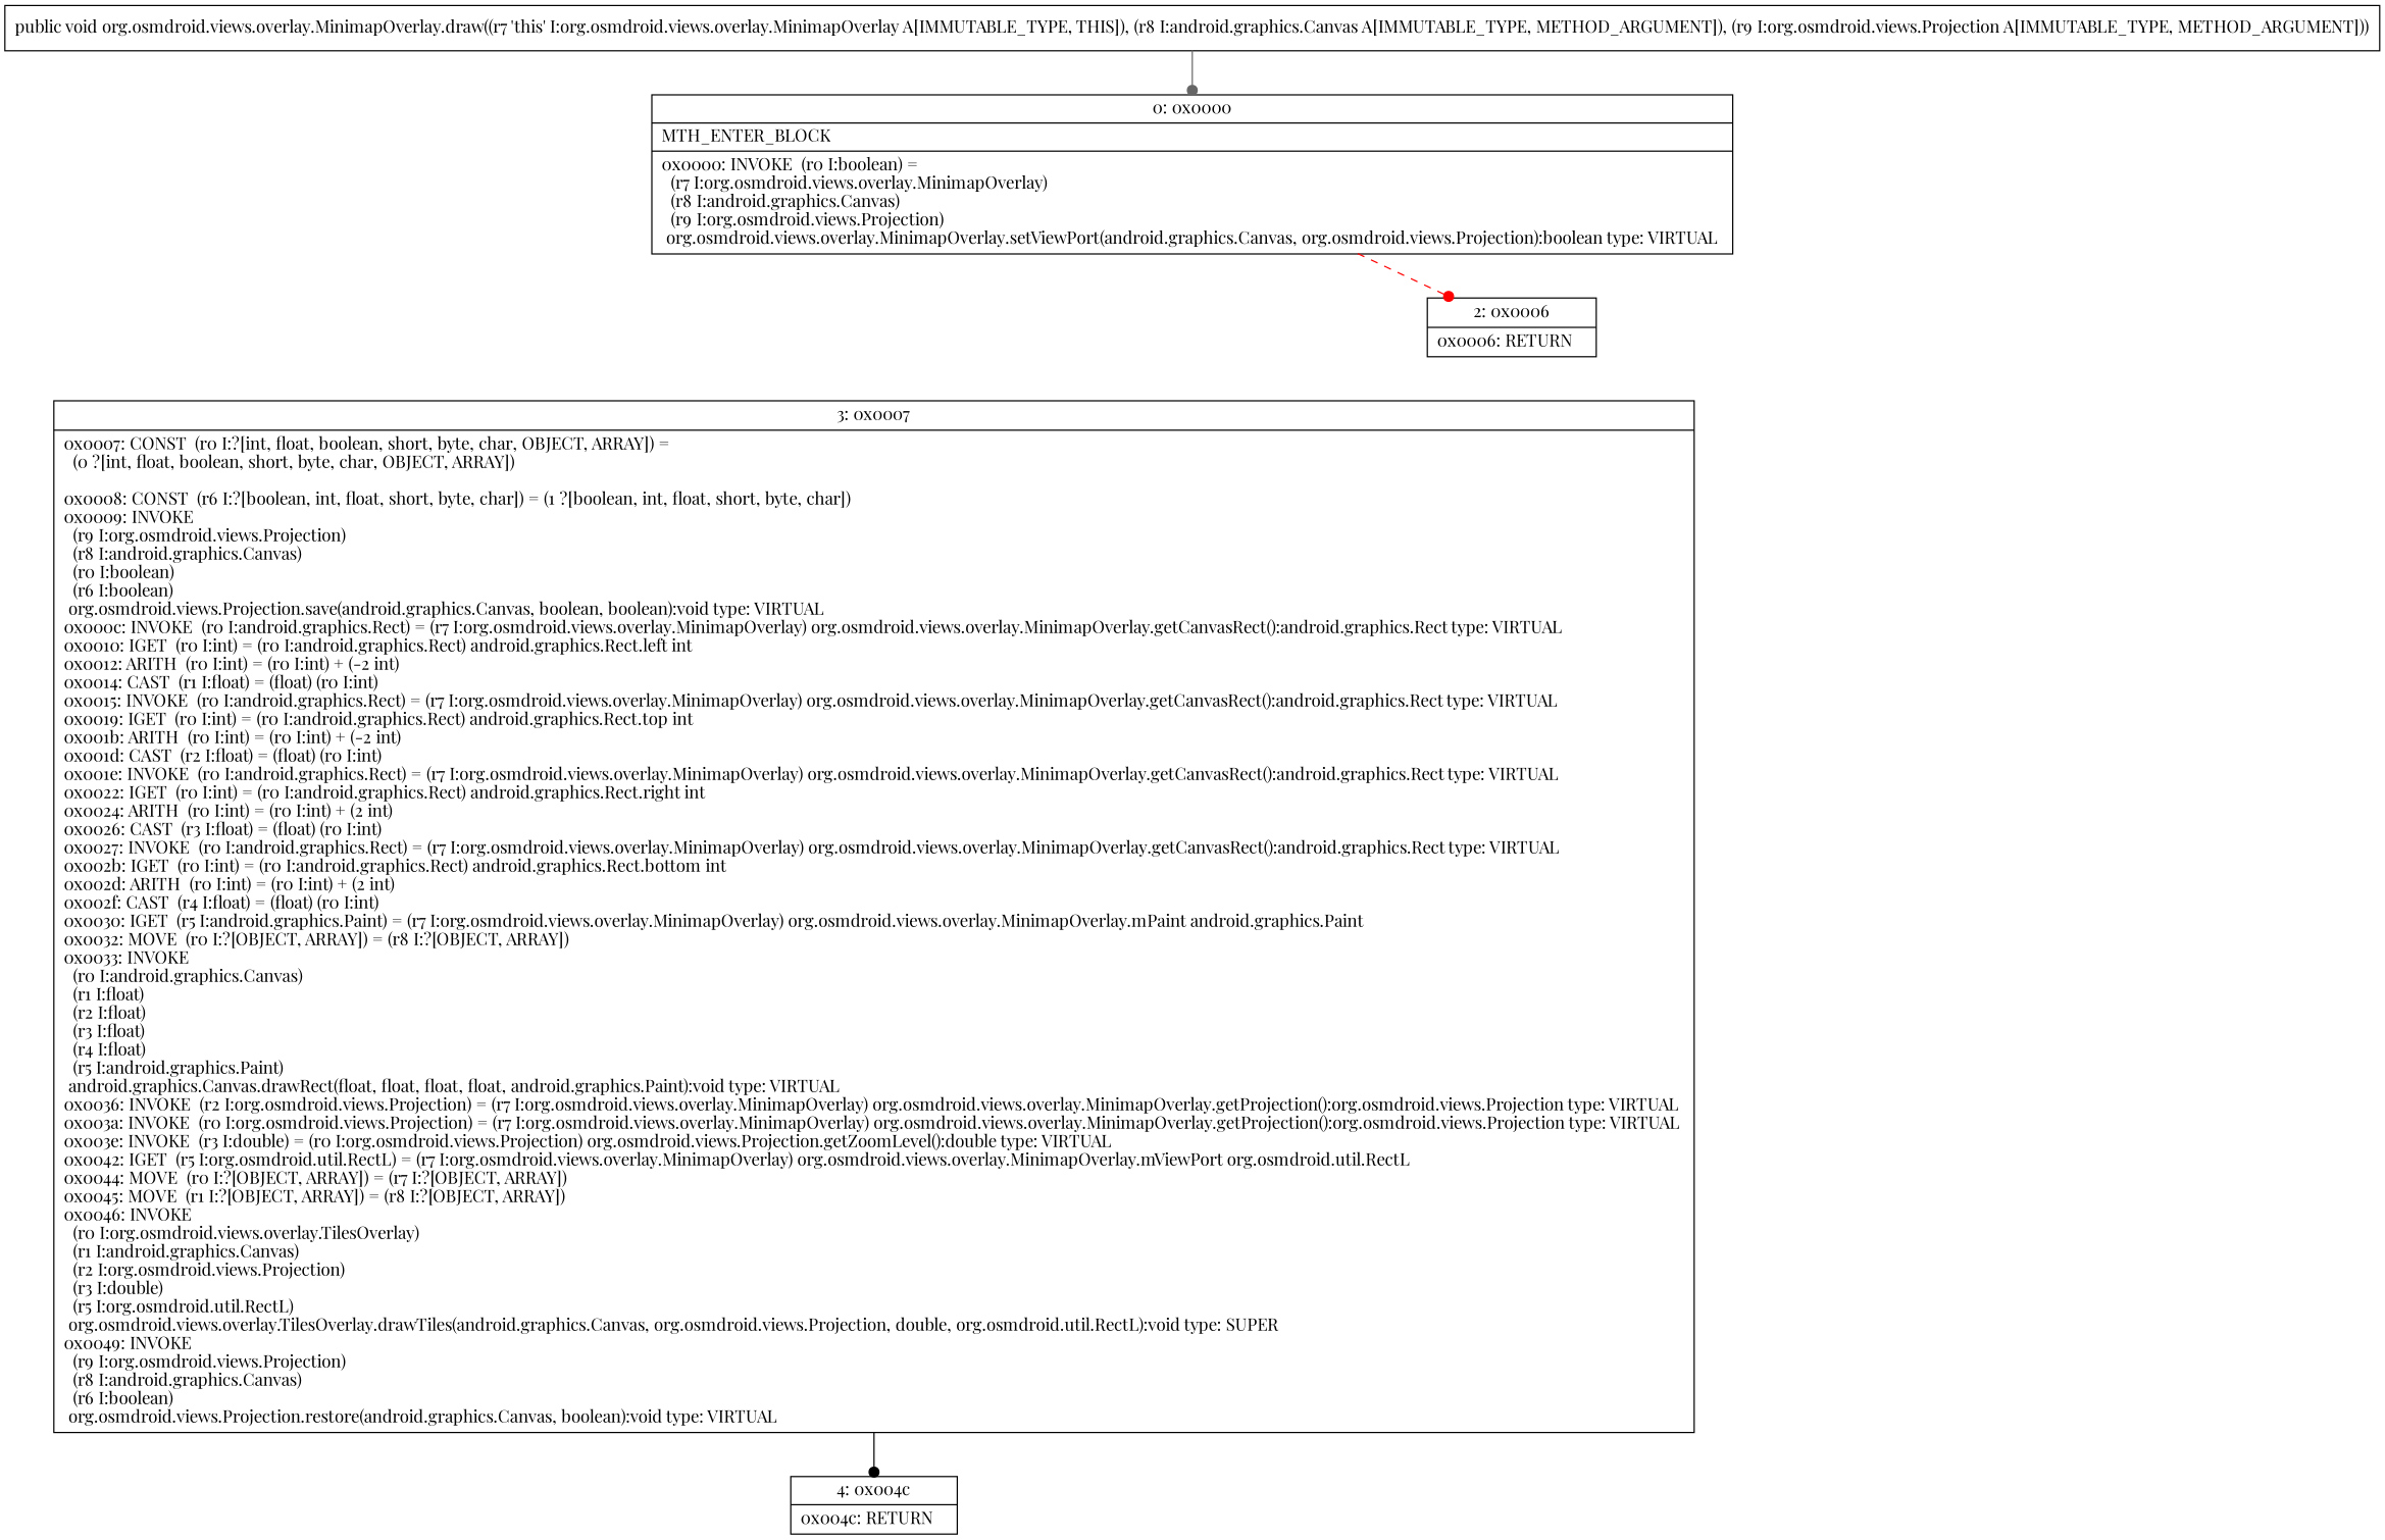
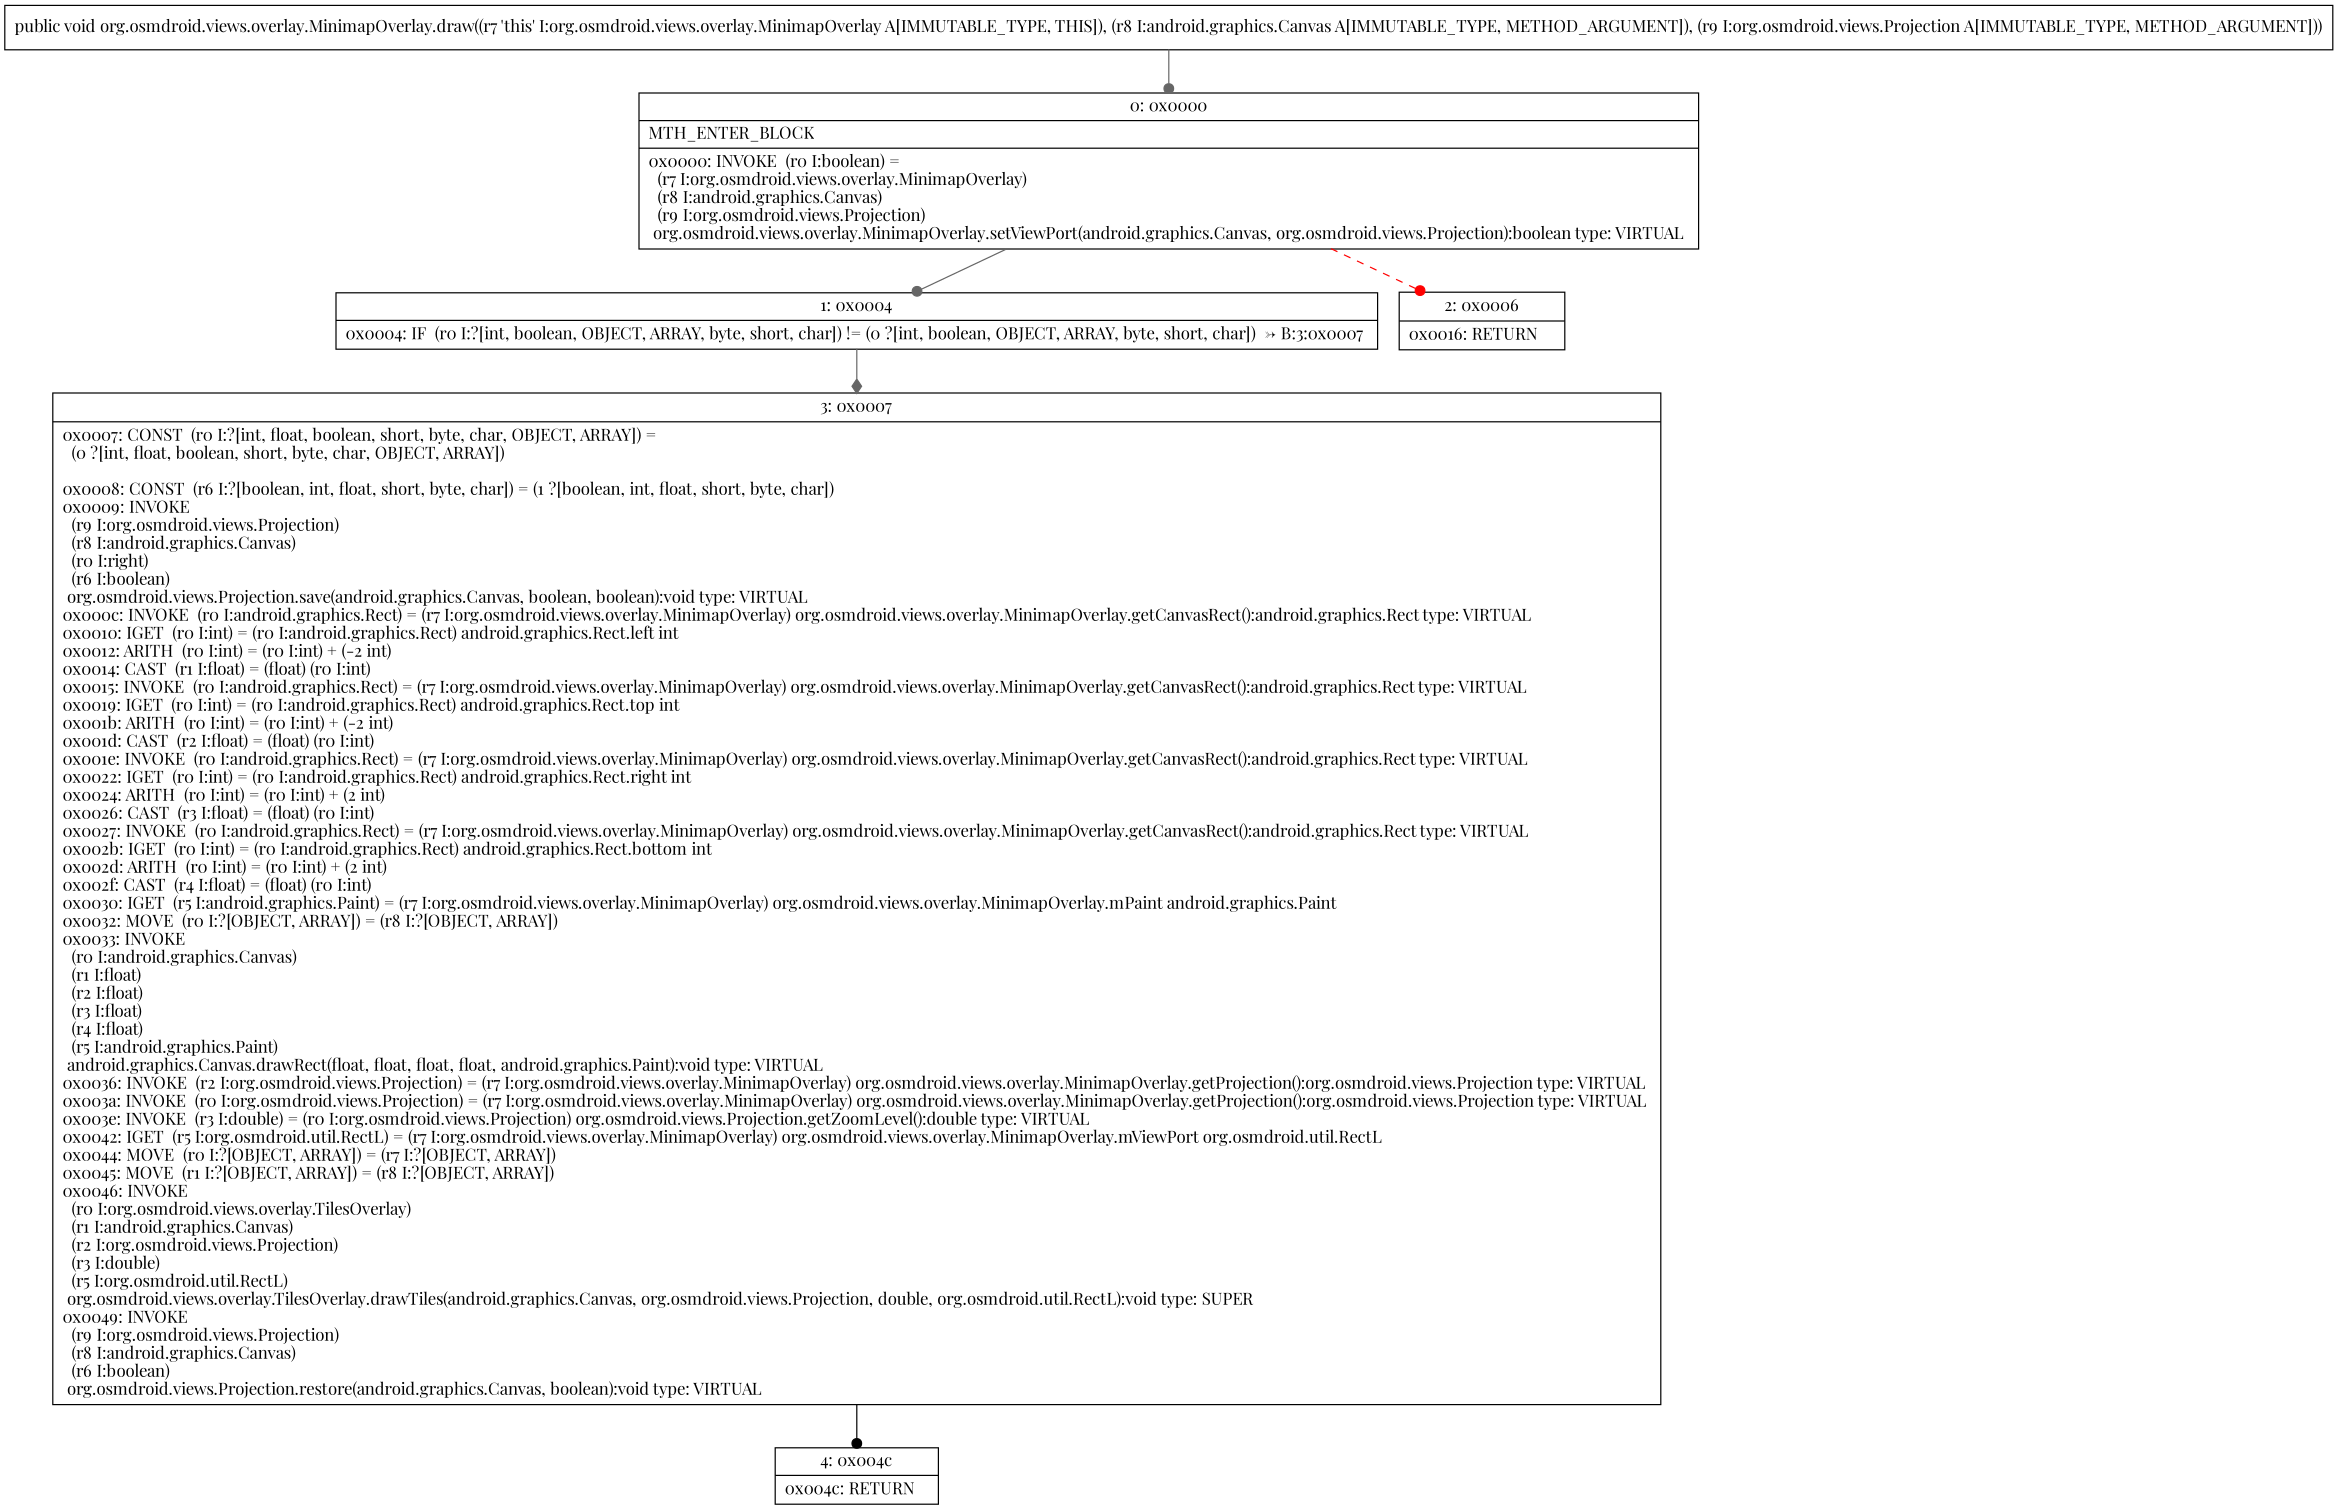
  digraph {
    fontname="Playfair Display"
    node [fontname="Playfair Display" shape=record]
    edge [arrowhead=dot color=gray40 fontname="Playfair Display"]
    n1 [label="{0\:\ 0x0000|MTH_ENTER_BLOCK\l|0x0000: INVOKE  (r0 I:boolean) = \l  (r7 I:org.osmdroid.views.overlay.MinimapOverlay)\l  (r8 I:android.graphics.Canvas)\l  (r9 I:org.osmdroid.views.Projection)\l org.osmdroid.views.overlay.MinimapOverlay.setViewPort(android.graphics.Canvas, org.osmdroid.views.Projection):boolean type: VIRTUAL \l}"]
-   n3 [label="{2\:\ 0x0006|0x0006: RETURN   \l}"]
-   n4 [label="{3\:\ 0x0007|0x0007: CONST  (r0 I:?[int, float, boolean, short, byte, char, OBJECT, ARRAY]) = \l  (0 ?[int, float, boolean, short, byte, char, OBJECT, ARRAY])\l \l0x0008: CONST  (r6 I:?[boolean, int, float, short, byte, char]) = (1 ?[boolean, int, float, short, byte, char]) \l0x0009: INVOKE  \l  (r9 I:org.osmdroid.views.Projection)\l  (r8 I:android.graphics.Canvas)\l  (r0 I:boolean)\l  (r6 I:boolean)\l org.osmdroid.views.Projection.save(android.graphics.Canvas, boolean, boolean):void type: VIRTUAL \l0x000c: INVOKE  (r0 I:android.graphics.Rect) = (r7 I:org.osmdroid.views.overlay.MinimapOverlay) org.osmdroid.views.overlay.MinimapOverlay.getCanvasRect():android.graphics.Rect type: VIRTUAL \l0x0010: IGET  (r0 I:int) = (r0 I:android.graphics.Rect) android.graphics.Rect.left int \l0x0012: ARITH  (r0 I:int) = (r0 I:int) + (\-2 int) \l0x0014: CAST  (r1 I:float) = (float) (r0 I:int) \l0x0015: INVOKE  (r0 I:android.graphics.Rect) = (r7 I:org.osmdroid.views.overlay.MinimapOverlay) org.osmdroid.views.overlay.MinimapOverlay.getCanvasRect():android.graphics.Rect type: VIRTUAL \l0x0019: IGET  (r0 I:int) = (r0 I:android.graphics.Rect) android.graphics.Rect.top int \l0x001b: ARITH  (r0 I:int) = (r0 I:int) + (\-2 int) \l0x001d: CAST  (r2 I:float) = (float) (r0 I:int) \l0x001e: INVOKE  (r0 I:android.graphics.Rect) = (r7 I:org.osmdroid.views.overlay.MinimapOverlay) org.osmdroid.views.overlay.MinimapOverlay.getCanvasRect():android.graphics.Rect type: VIRTUAL \l0x0022: IGET  (r0 I:int) = (r0 I:android.graphics.Rect) android.graphics.Rect.right int \l0x0024: ARITH  (r0 I:int) = (r0 I:int) + (2 int) \l0x0026: CAST  (r3 I:float) = (float) (r0 I:int) \l0x0027: INVOKE  (r0 I:android.graphics.Rect) = (r7 I:org.osmdroid.views.overlay.MinimapOverlay) org.osmdroid.views.overlay.MinimapOverlay.getCanvasRect():android.graphics.Rect type: VIRTUAL \l0x002b: IGET  (r0 I:int) = (r0 I:android.graphics.Rect) android.graphics.Rect.bottom int \l0x002d: ARITH  (r0 I:int) = (r0 I:int) + (2 int) \l0x002f: CAST  (r4 I:float) = (float) (r0 I:int) \l0x0030: IGET  (r5 I:android.graphics.Paint) = (r7 I:org.osmdroid.views.overlay.MinimapOverlay) org.osmdroid.views.overlay.MinimapOverlay.mPaint android.graphics.Paint \l0x0032: MOVE  (r0 I:?[OBJECT, ARRAY]) = (r8 I:?[OBJECT, ARRAY]) \l0x0033: INVOKE  \l  (r0 I:android.graphics.Canvas)\l  (r1 I:float)\l  (r2 I:float)\l  (r3 I:float)\l  (r4 I:float)\l  (r5 I:android.graphics.Paint)\l android.graphics.Canvas.drawRect(float, float, float, float, android.graphics.Paint):void type: VIRTUAL \l0x0036: INVOKE  (r2 I:org.osmdroid.views.Projection) = (r7 I:org.osmdroid.views.overlay.MinimapOverlay) org.osmdroid.views.overlay.MinimapOverlay.getProjection():org.osmdroid.views.Projection type: VIRTUAL \l0x003a: INVOKE  (r0 I:org.osmdroid.views.Projection) = (r7 I:org.osmdroid.views.overlay.MinimapOverlay) org.osmdroid.views.overlay.MinimapOverlay.getProjection():org.osmdroid.views.Projection type: VIRTUAL \l0x003e: INVOKE  (r3 I:double) = (r0 I:org.osmdroid.views.Projection) org.osmdroid.views.Projection.getZoomLevel():double type: VIRTUAL \l0x0042: IGET  (r5 I:org.osmdroid.util.RectL) = (r7 I:org.osmdroid.views.overlay.MinimapOverlay) org.osmdroid.views.overlay.MinimapOverlay.mViewPort org.osmdroid.util.RectL \l0x0044: MOVE  (r0 I:?[OBJECT, ARRAY]) = (r7 I:?[OBJECT, ARRAY]) \l0x0045: MOVE  (r1 I:?[OBJECT, ARRAY]) = (r8 I:?[OBJECT, ARRAY]) \l0x0046: INVOKE  \l  (r0 I:org.osmdroid.views.overlay.TilesOverlay)\l  (r1 I:android.graphics.Canvas)\l  (r2 I:org.osmdroid.views.Projection)\l  (r3 I:double)\l  (r5 I:org.osmdroid.util.RectL)\l org.osmdroid.views.overlay.TilesOverlay.drawTiles(android.graphics.Canvas, org.osmdroid.views.Projection, double, org.osmdroid.util.RectL):void type: SUPER \l0x0049: INVOKE  \l  (r9 I:org.osmdroid.views.Projection)\l  (r8 I:android.graphics.Canvas)\l  (r6 I:boolean)\l org.osmdroid.views.Projection.restore(android.graphics.Canvas, boolean):void type: VIRTUAL \l}"]
+   n2 [label="{1\:\ 0x0004|0x0004: IF  (r0 I:?[int, boolean, OBJECT, ARRAY, byte, short, char]) != (0 ?[int, boolean, OBJECT, ARRAY, byte, short, char])  \-\> B:3:0x0007 \l}"]
+   n3 [label="{2\:\ 0x0006|0x0016: RETURN   \l}"]
+   n4 [label="{3\:\ 0x0007|0x0007: CONST  (r0 I:?[int, float, boolean, short, byte, char, OBJECT, ARRAY]) = \l  (0 ?[int, float, boolean, short, byte, char, OBJECT, ARRAY])\l \l0x0008: CONST  (r6 I:?[boolean, int, float, short, byte, char]) = (1 ?[boolean, int, float, short, byte, char]) \l0x0009: INVOKE  \l  (r9 I:org.osmdroid.views.Projection)\l  (r8 I:android.graphics.Canvas)\l  (r0 I:right)\l  (r6 I:boolean)\l org.osmdroid.views.Projection.save(android.graphics.Canvas, boolean, boolean):void type: VIRTUAL \l0x000c: INVOKE  (r0 I:android.graphics.Rect) = (r7 I:org.osmdroid.views.overlay.MinimapOverlay) org.osmdroid.views.overlay.MinimapOverlay.getCanvasRect():android.graphics.Rect type: VIRTUAL \l0x0010: IGET  (r0 I:int) = (r0 I:android.graphics.Rect) android.graphics.Rect.left int \l0x0012: ARITH  (r0 I:int) = (r0 I:int) + (\-2 int) \l0x0014: CAST  (r1 I:float) = (float) (r0 I:int) \l0x0015: INVOKE  (r0 I:android.graphics.Rect) = (r7 I:org.osmdroid.views.overlay.MinimapOverlay) org.osmdroid.views.overlay.MinimapOverlay.getCanvasRect():android.graphics.Rect type: VIRTUAL \l0x0019: IGET  (r0 I:int) = (r0 I:android.graphics.Rect) android.graphics.Rect.top int \l0x001b: ARITH  (r0 I:int) = (r0 I:int) + (\-2 int) \l0x001d: CAST  (r2 I:float) = (float) (r0 I:int) \l0x001e: INVOKE  (r0 I:android.graphics.Rect) = (r7 I:org.osmdroid.views.overlay.MinimapOverlay) org.osmdroid.views.overlay.MinimapOverlay.getCanvasRect():android.graphics.Rect type: VIRTUAL \l0x0022: IGET  (r0 I:int) = (r0 I:android.graphics.Rect) android.graphics.Rect.right int \l0x0024: ARITH  (r0 I:int) = (r0 I:int) + (2 int) \l0x0026: CAST  (r3 I:float) = (float) (r0 I:int) \l0x0027: INVOKE  (r0 I:android.graphics.Rect) = (r7 I:org.osmdroid.views.overlay.MinimapOverlay) org.osmdroid.views.overlay.MinimapOverlay.getCanvasRect():android.graphics.Rect type: VIRTUAL \l0x002b: IGET  (r0 I:int) = (r0 I:android.graphics.Rect) android.graphics.Rect.bottom int \l0x002d: ARITH  (r0 I:int) = (r0 I:int) + (2 int) \l0x002f: CAST  (r4 I:float) = (float) (r0 I:int) \l0x0030: IGET  (r5 I:android.graphics.Paint) = (r7 I:org.osmdroid.views.overlay.MinimapOverlay) org.osmdroid.views.overlay.MinimapOverlay.mPaint android.graphics.Paint \l0x0032: MOVE  (r0 I:?[OBJECT, ARRAY]) = (r8 I:?[OBJECT, ARRAY]) \l0x0033: INVOKE  \l  (r0 I:android.graphics.Canvas)\l  (r1 I:float)\l  (r2 I:float)\l  (r3 I:float)\l  (r4 I:float)\l  (r5 I:android.graphics.Paint)\l android.graphics.Canvas.drawRect(float, float, float, float, android.graphics.Paint):void type: VIRTUAL \l0x0036: INVOKE  (r2 I:org.osmdroid.views.Projection) = (r7 I:org.osmdroid.views.overlay.MinimapOverlay) org.osmdroid.views.overlay.MinimapOverlay.getProjection():org.osmdroid.views.Projection type: VIRTUAL \l0x003a: INVOKE  (r0 I:org.osmdroid.views.Projection) = (r7 I:org.osmdroid.views.overlay.MinimapOverlay) org.osmdroid.views.overlay.MinimapOverlay.getProjection():org.osmdroid.views.Projection type: VIRTUAL \l0x003e: INVOKE  (r3 I:double) = (r0 I:org.osmdroid.views.Projection) org.osmdroid.views.Projection.getZoomLevel():double type: VIRTUAL \l0x0042: IGET  (r5 I:org.osmdroid.util.RectL) = (r7 I:org.osmdroid.views.overlay.MinimapOverlay) org.osmdroid.views.overlay.MinimapOverlay.mViewPort org.osmdroid.util.RectL \l0x0044: MOVE  (r0 I:?[OBJECT, ARRAY]) = (r7 I:?[OBJECT, ARRAY]) \l0x0045: MOVE  (r1 I:?[OBJECT, ARRAY]) = (r8 I:?[OBJECT, ARRAY]) \l0x0046: INVOKE  \l  (r0 I:org.osmdroid.views.overlay.TilesOverlay)\l  (r1 I:android.graphics.Canvas)\l  (r2 I:org.osmdroid.views.Projection)\l  (r3 I:double)\l  (r5 I:org.osmdroid.util.RectL)\l org.osmdroid.views.overlay.TilesOverlay.drawTiles(android.graphics.Canvas, org.osmdroid.views.Projection, double, org.osmdroid.util.RectL):void type: SUPER \l0x0049: INVOKE  \l  (r9 I:org.osmdroid.views.Projection)\l  (r8 I:android.graphics.Canvas)\l  (r6 I:boolean)\l org.osmdroid.views.Projection.restore(android.graphics.Canvas, boolean):void type: VIRTUAL \l}"]
    n5 [label="{4\:\ 0x004c|0x004c: RETURN   \l}"]
    n6 [label="{public void org.osmdroid.views.overlay.MinimapOverlay.draw((r7 'this' I:org.osmdroid.views.overlay.MinimapOverlay A[IMMUTABLE_TYPE, THIS]), (r8 I:android.graphics.Canvas A[IMMUTABLE_TYPE, METHOD_ARGUMENT]), (r9 I:org.osmdroid.views.Projection A[IMMUTABLE_TYPE, METHOD_ARGUMENT])) }"]
+   n1 -> n2
    n1 -> n3 [color=red style=dashed]
+   n2 -> n4 [arrowhead=diamond]
    n4 -> n5 [color=black]
    n6 -> n1
  }
